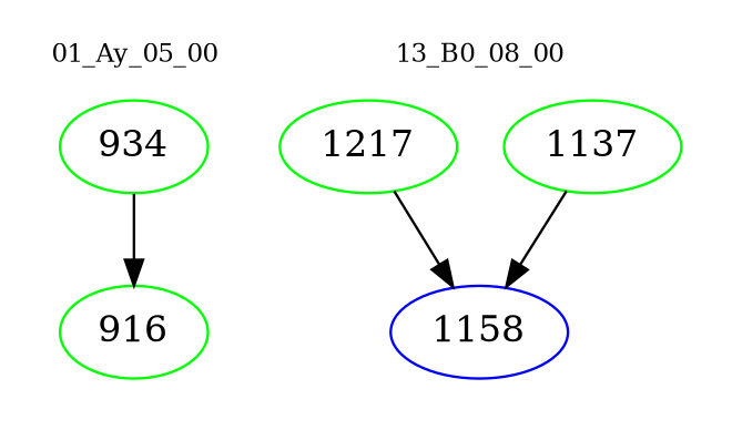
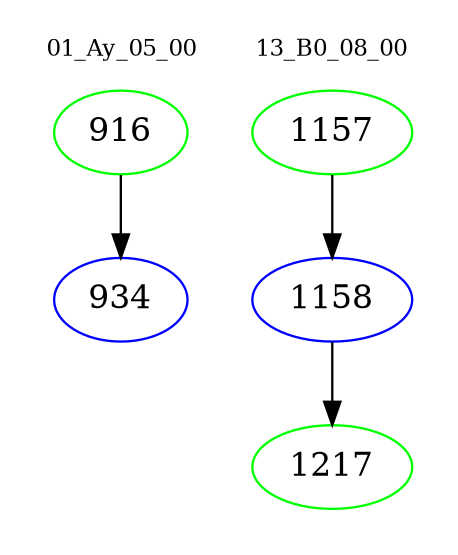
  digraph {
    node [color=green]
    edge [color=black]
-   n1 [label=934]
+   n1 [color=blue label=934]
    n2 [label=916]
-   n3 [label=1137]
+   n3 [label=1157]
    n4 [color=blue label=1158]
    n5 [label=1217]
    subgraph cluster_1 {
      color=white
      fontsize=10
      label="01_Ay_05_00"
      n1
      n2
    }
    subgraph cluster_2 {
      color=white
      fontsize=10
      label="13_B0_08_00"
      n3
      n4
      n5
    }
-   n1 -> n2
+   n2 -> n1
    n3 -> n4
-   n5 -> n4
+   n4 -> n5
  }
